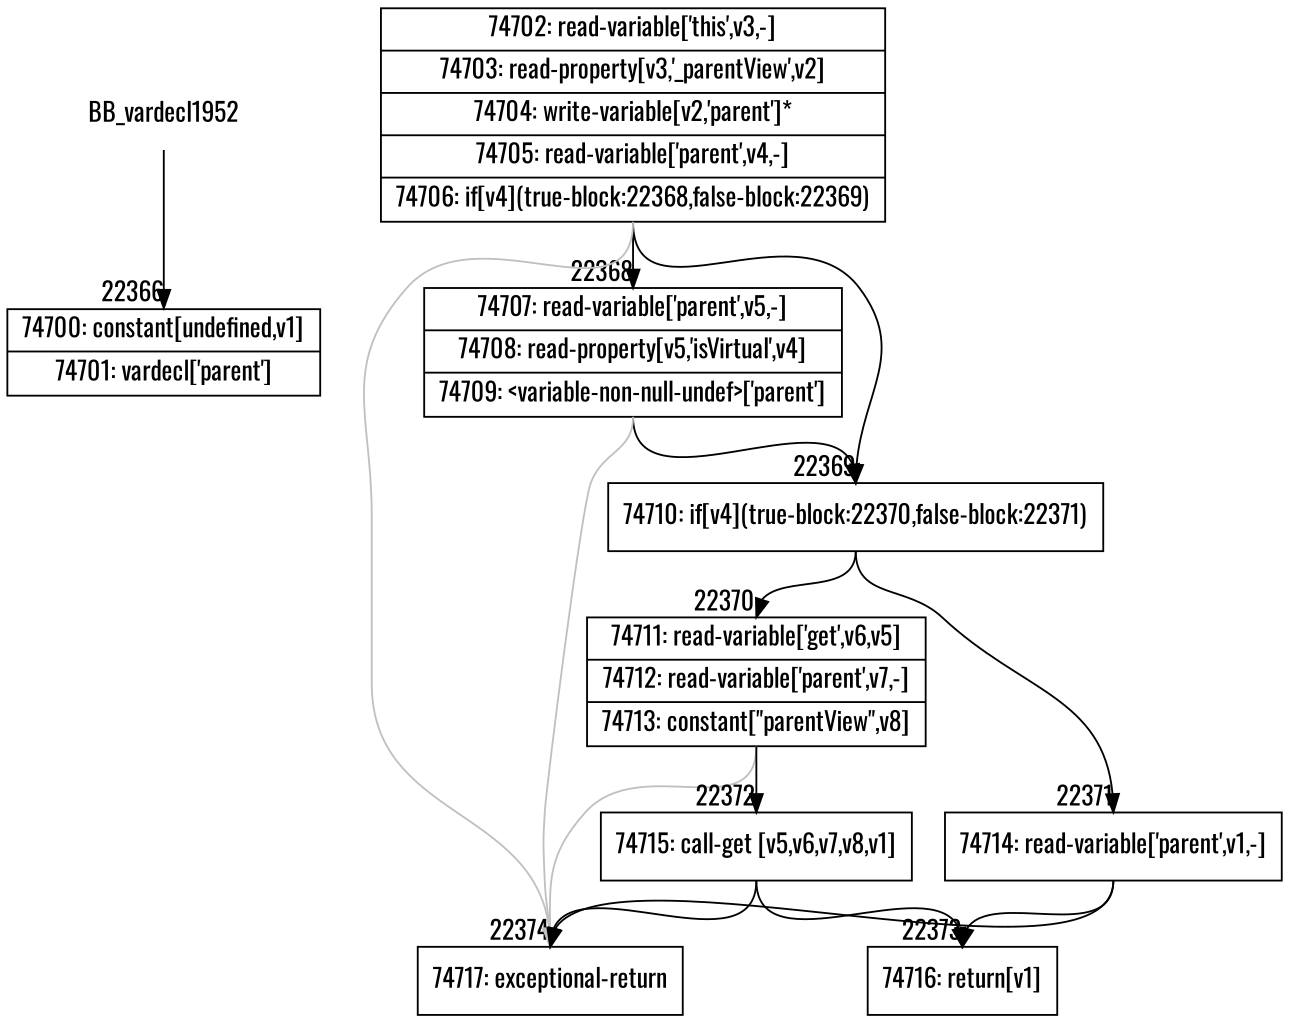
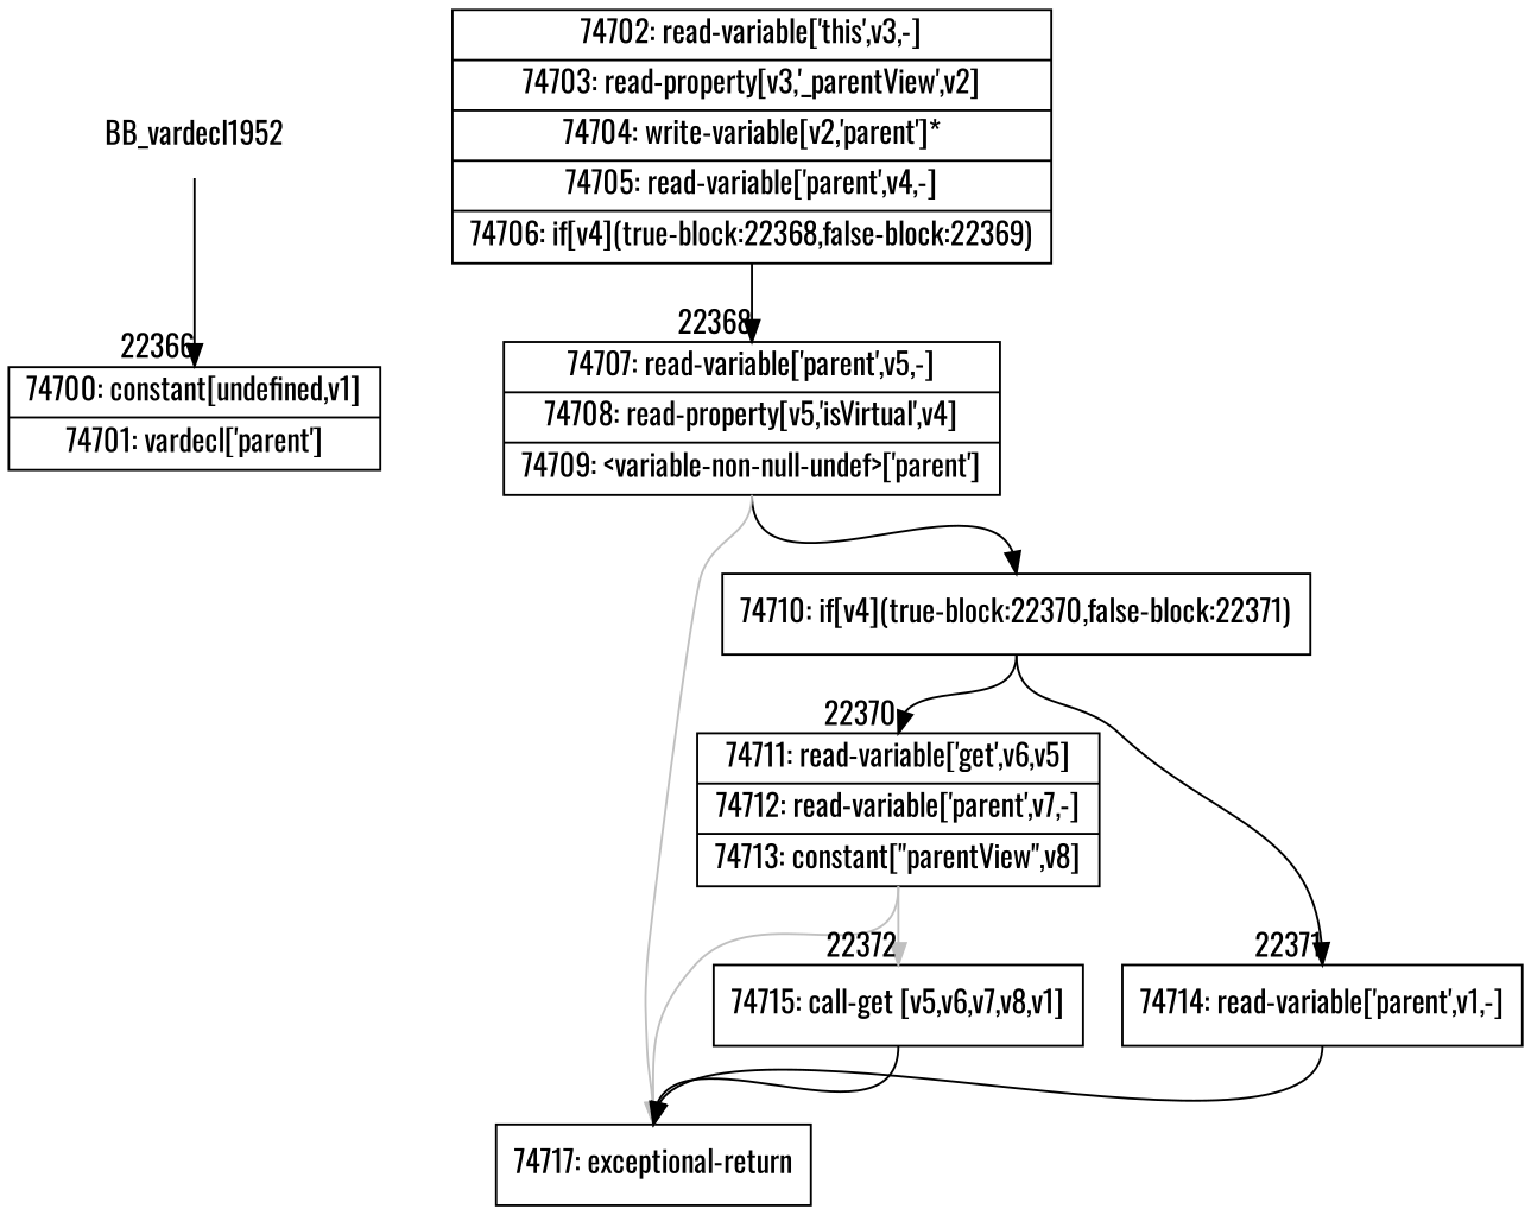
  digraph {
    fontname=Oswald
    rankdir=TD
    node [fontname=Oswald shape=record]
    edge [fontname=Oswald headport=n tailport=s]
    n1 [label=BB_vardecl1952 shape=none]
    n2 [label="{74700: constant[undefined,v1]|74701: vardecl['parent']}"]
    n3 [label="{74702: read-variable['this',v3,-]|74703: read-property[v3,'_parentView',v2]|74704: write-variable[v2,'parent']*|74705: read-variable['parent',v4,-]|74706: if[v4](true-block:22368,false-block:22369)}"]
    n4 [label="{74710: if[v4](true-block:22370,false-block:22371)}"]
    n5 [label="{74707: read-variable['parent',v5,-]|74708: read-property[v5,'isVirtual',v4]|74709: \<variable-non-null-undef\>['parent']}"]
    n6 [label="{74717: exceptional-return}"]
    n7 [label="{74711: read-variable['get',v6,v5]|74712: read-variable['parent',v7,-]|74713: constant[\"parentView\",v8]}"]
    n8 [label="{74714: read-variable['parent',v1,-]}"]
    n9 [label="{74715: call-get [v5,v6,v7,v8,v1]}"]
-   n10 [label="{74716: return[v1]}"]
    n1 -> n2 [headlabel="    22366"]
-   n3 -> n4 [headlabel="      22369"]
    n3 -> n5 [headlabel="      22368"]
-   n3 -> n6 [color=gray headlabel="      22374"]
    n4 -> n7 [headlabel="      22370"]
    n4 -> n8 [headlabel="      22371"]
    n5 -> n4
    n5 -> n6 [color=gray]
    n7 -> n6 [color=gray]
-   n7 -> n9 [headlabel="      22372"]
+   n7 -> n9 [headlabel="      22372" color=gray]
    n8 -> n6 [color=black]
-   n8 -> n10 [headlabel="      22373"]
    n9 -> n6 [color=black]
-   n9 -> n10
  }
